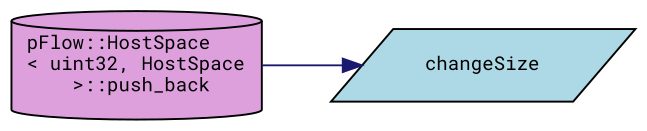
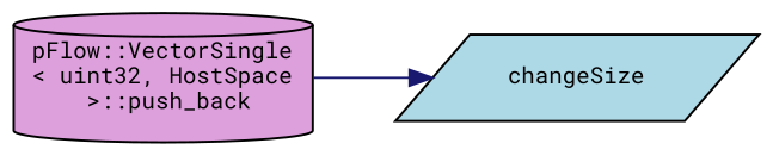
  digraph {
    rankdir=RL
    fontname="Roboto Mono"
    node [color=black fontname="Roboto Mono" fontsize=10 style=filled]
    n1 [fillcolor=lightblue fontcolor=black height=0.2 label=changeSize shape=parallelogram width=0.4]
-   n2 [fillcolor=plum height=0.2 label="pFlow::HostSpace\l\< uint32, HostSpace\l \>::push_back" shape=cylinder width=0.4]
+   n2 [fillcolor=plum height=0.2 label="pFlow::VectorSingle\l\< uint32, HostSpace\l \>::push_back" shape=cylinder width=0.4]
    n1 -> n2 [color=midnightblue dir=back fontname="Roboto Mono" fontsize=10 labelfontname=Helvetica labelfontsize=10 style=solid]
  }
